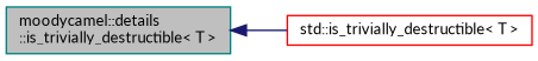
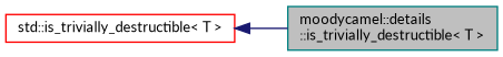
  digraph {
    rankdir=LR
    fontname=Lato
    node [fontname=Lato fontsize=10 shape=record style=filled]
    n1 [color=teal fillcolor=grey75 fontcolor=black height=0.2 label="moodycamel::details\l::is_trivially_destructible\< T \>" width=0.4]
    n2 [color=red fillcolor=white height=0.2 label="std::is_trivially_destructible\< T \>" width=0.4]
-   n1 -> n2 [color=midnightblue dir=back fontname=Lato fontsize=10 labelfontname=Helvetica labelfontsize=10 style=solid]
+   n2 -> n1 [color=midnightblue dir=back fontname=Lato fontsize=10 labelfontname=Helvetica labelfontsize=10 style=solid]
  }
